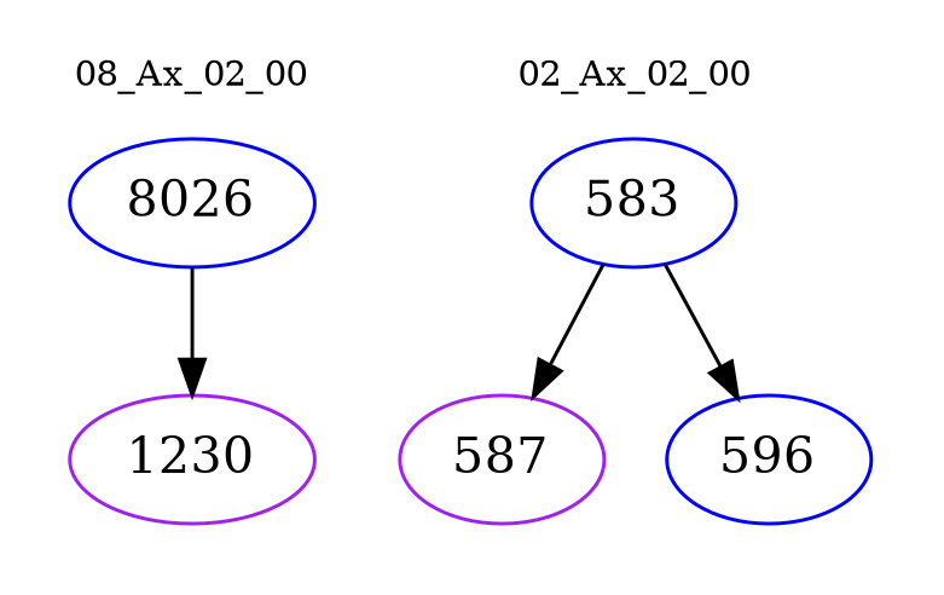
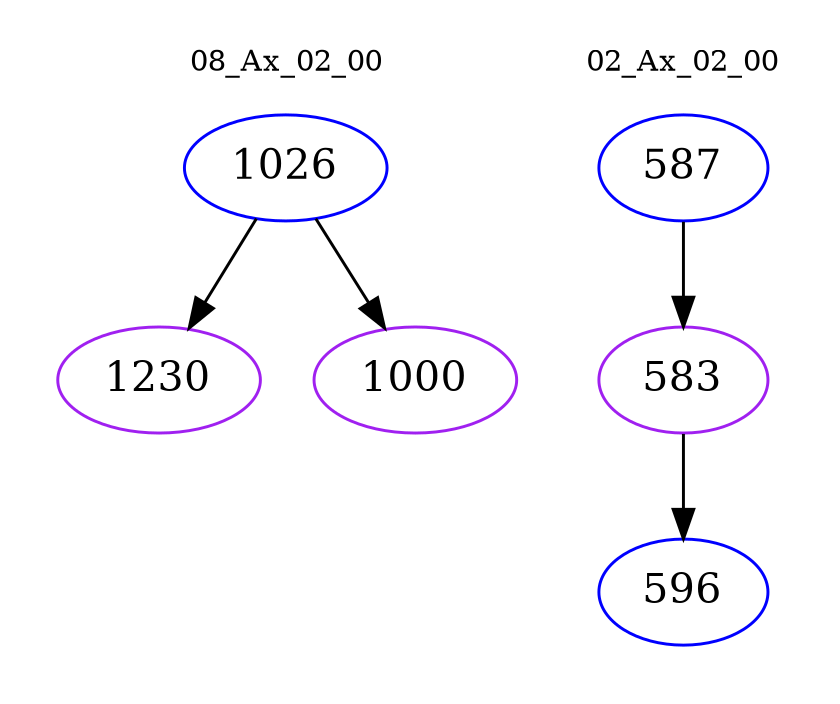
  digraph {
    node [color=blue]
    edge [color=black]
-   n1 [label=8026]
+   n1 [label=1026]
    n2 [color=purple label=1230]
-   n4 [label=583]
-   n5 [color=purple label=587]
+   n3 [color=purple label=1000]
+   n4 [color=purple label=583]
+   n5 [label=587]
    n6 [label=596]
    subgraph cluster_1 {
      color=white
      fontsize=10
      label="08_Ax_02_00"
      n1
      n2
+     n3
    }
    subgraph cluster_2 {
      color=white
      fontsize=10
      label="02_Ax_02_00"
      n4
      n5
      n6
    }
    n1 -> n2
-   n4 -> n5
+   n1 -> n3
+   n5 -> n4
    n4 -> n6
  }
